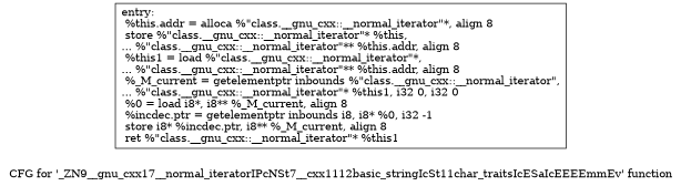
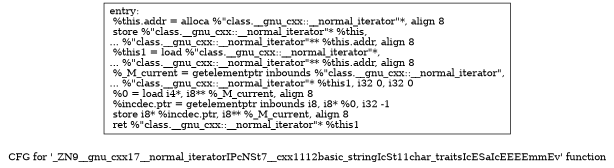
  digraph {
    label="CFG for '_ZN9__gnu_cxx17__normal_iteratorIPcNSt7__cxx1112basic_stringIcSt11char_traitsIcESaIcEEEEmmEv' function"
-   n1 [label="{entry:\l  %this.addr = alloca %\"class.__gnu_cxx::__normal_iterator\"*, align 8\l  store %\"class.__gnu_cxx::__normal_iterator\"* %this,\l... %\"class.__gnu_cxx::__normal_iterator\"** %this.addr, align 8\l  %this1 = load %\"class.__gnu_cxx::__normal_iterator\"*,\l... %\"class.__gnu_cxx::__normal_iterator\"** %this.addr, align 8\l  %_M_current = getelementptr inbounds %\"class.__gnu_cxx::__normal_iterator\",\l... %\"class.__gnu_cxx::__normal_iterator\"* %this1, i32 0, i32 0\l  %0 = load i8*, i8** %_M_current, align 8\l  %incdec.ptr = getelementptr inbounds i8, i8* %0, i32 -1\l  store i8* %incdec.ptr, i8** %_M_current, align 8\l  ret %\"class.__gnu_cxx::__normal_iterator\"* %this1\l}" shape=record]
+   n1 [label="{entry:\l  %this.addr = alloca %\"class.__gnu_cxx::__normal_iterator\"*, align 8\l  store %\"class.__gnu_cxx::__normal_iterator\"* %this,\l... %\"class.__gnu_cxx::__normal_iterator\"** %this.addr, align 8\l  %this1 = load %\"class.__gnu_cxx::__normal_iterator\"*,\l... %\"class.__gnu_cxx::__normal_iterator\"** %this.addr, align 8\l  %_M_current = getelementptr inbounds %\"class.__gnu_cxx::__normal_iterator\",\l... %\"class.__gnu_cxx::__normal_iterator\"* %this1, i32 0, i32 0\l  %0 = load i4*, i8** %_M_current, align 8\l  %incdec.ptr = getelementptr inbounds i8, i8* %0, i32 -1\l  store i8* %incdec.ptr, i8** %_M_current, align 8\l  ret %\"class.__gnu_cxx::__normal_iterator\"* %this1\l}" shape=record]
  }
